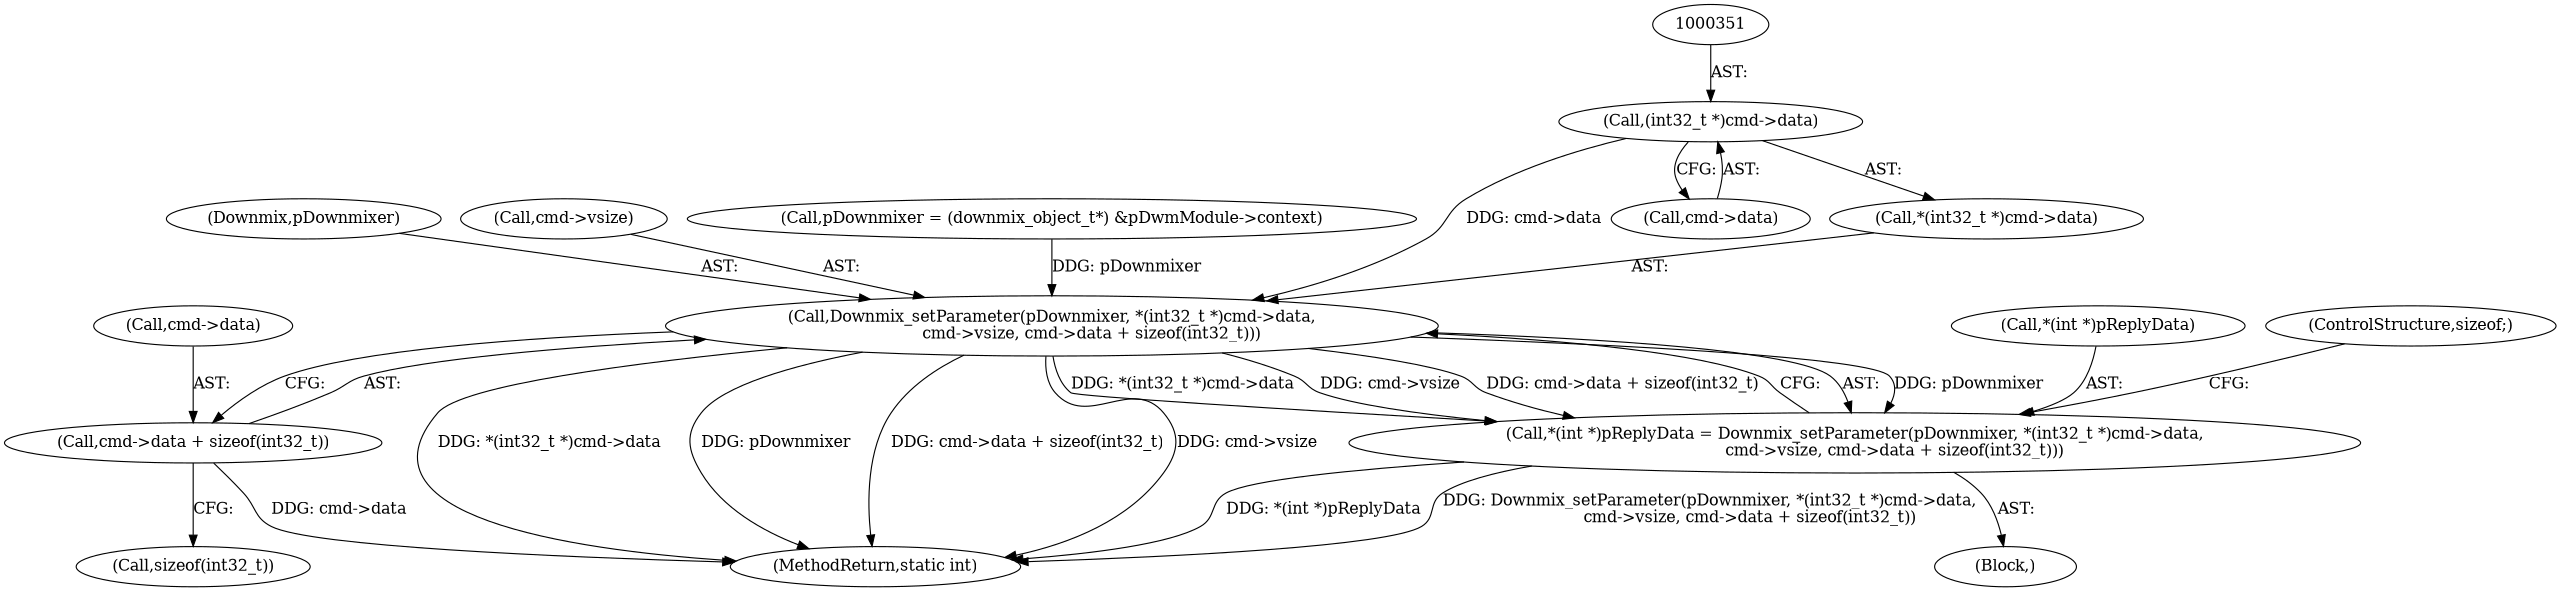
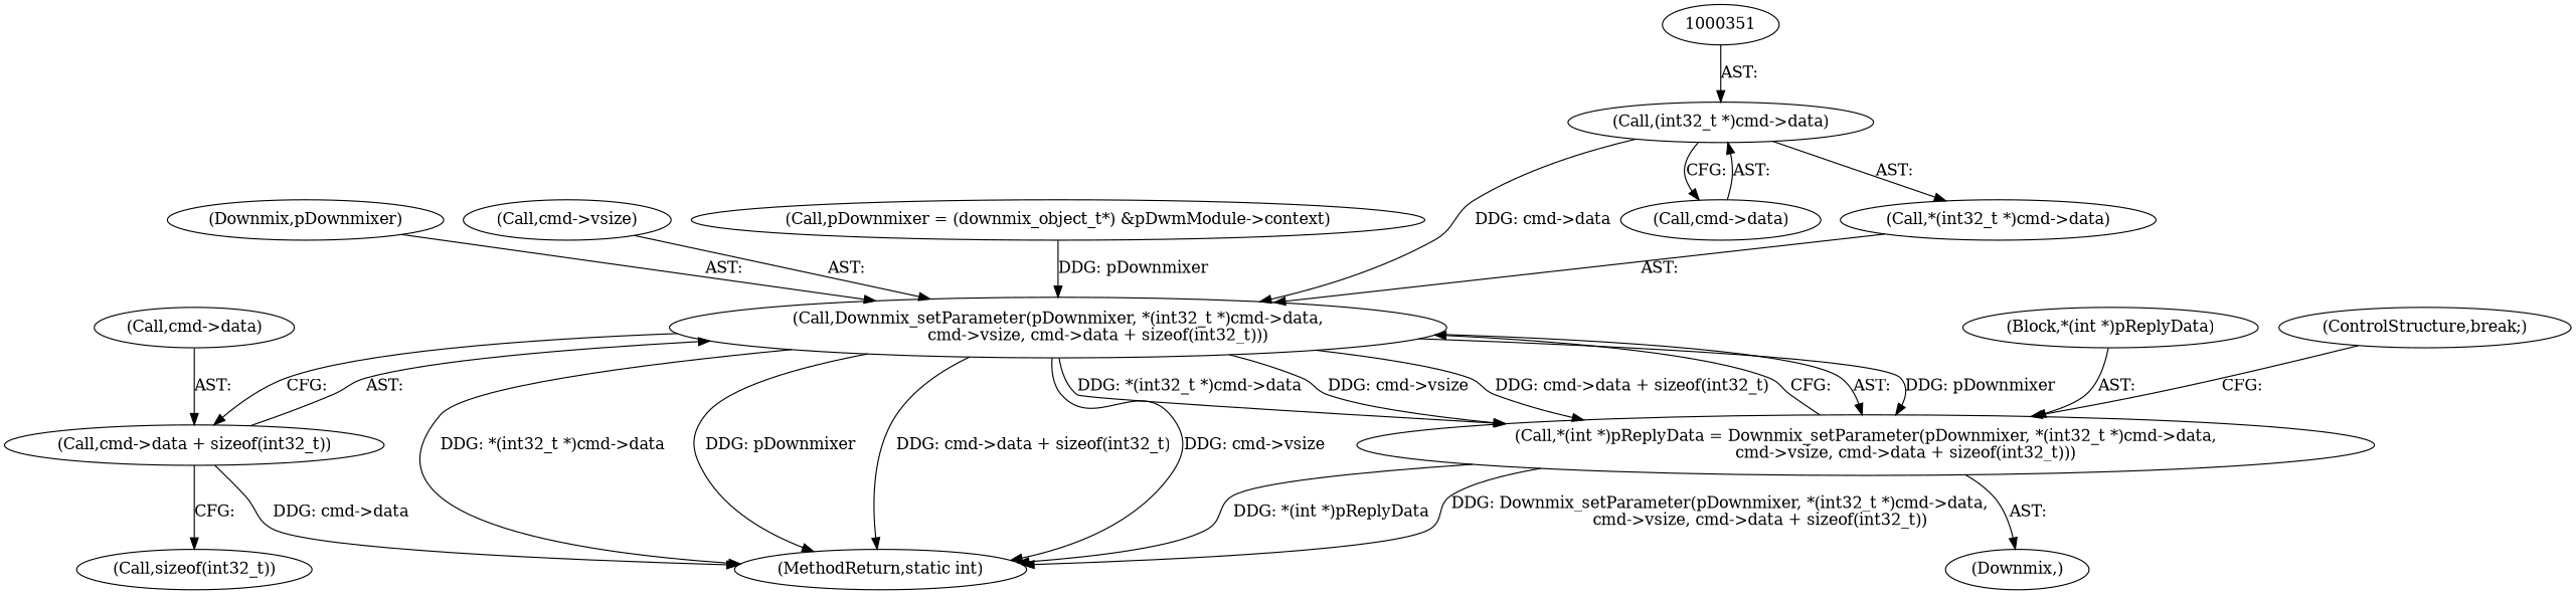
  digraph {
    n1 [label="(Call,(int32_t *)cmd->data)"]
    n2 [label="(Call,Downmix_setParameter(pDownmixer, *(int32_t *)cmd->data,\n                cmd->vsize, cmd->data + sizeof(int32_t)))"]
    n3 [label="(Call,cmd->data)"]
    n4 [label="(Call,*(int32_t *)cmd->data)"]
    n5 [label="(Call,cmd->data + sizeof(int32_t))"]
    n6 [label="(Call,*(int *)pReplyData = Downmix_setParameter(pDownmixer, *(int32_t *)cmd->data,\n                cmd->vsize, cmd->data + sizeof(int32_t)))"]
    n7 [label="(MethodReturn,static int)"]
    n8 [label="(Call,sizeof(int32_t))"]
-   n9 [label="(Block,)"]
-   n10 [label="(Call,*(int *)pReplyData)"]
-   n11 [label="(ControlStructure,sizeof;)"]
+   n9 [label="(Downmix,)"]
+   n10 [label="(Block,*(int *)pReplyData)"]
+   n11 [label="(ControlStructure,break;)"]
    n12 [label="(Downmix,pDownmixer)"]
    n13 [label="(Call,cmd->data)"]
    n14 [label="(Call,cmd->vsize)"]
    n15 [label="(Call,pDownmixer = (downmix_object_t*) &pDwmModule->context)"]
    1000351
    n1 -> n2 [label="DDG: cmd->data"]
    n1 -> n3 [label="CFG: "]
    n1 -> n4 [label="AST: "]
    n2 -> n5 [label="CFG: "]
    n2 -> n6 [label="AST: "]
    n2 -> n6 [label="DDG: pDownmixer"]
    n2 -> n6 [label="DDG: *(int32_t *)cmd->data"]
    n2 -> n6 [label="DDG: cmd->vsize"]
    n2 -> n6 [label="DDG: cmd->data + sizeof(int32_t)"]
    n2 -> n7 [label="DDG: *(int32_t *)cmd->data"]
    n2 -> n7 [label="DDG: pDownmixer"]
    n2 -> n7 [label="DDG: cmd->data + sizeof(int32_t)"]
    n2 -> n7 [label="DDG: cmd->vsize"]
    n3 -> n1 [label="AST: "]
    n4 -> n2 [label="AST: "]
    n5 -> n2 [label="AST: "]
    n5 -> n7 [label="DDG: cmd->data"]
    n5 -> n8 [label="CFG: "]
    n6 -> n2 [label="CFG: "]
    n6 -> n7 [label="DDG: *(int *)pReplyData"]
    n6 -> n7 [label="DDG: Downmix_setParameter(pDownmixer, *(int32_t *)cmd->data,\n                cmd->vsize, cmd->data + sizeof(int32_t))"]
    n6 -> n9 [label="AST: "]
    n10 -> n6 [label="AST: "]
    n11 -> n6 [label="CFG: "]
    n12 -> n2 [label="AST: "]
    n13 -> n5 [label="AST: "]
    n14 -> n2 [label="AST: "]
    n15 -> n2 [label="DDG: pDownmixer"]
    1000351 -> n1 [label="AST: "]
  }
